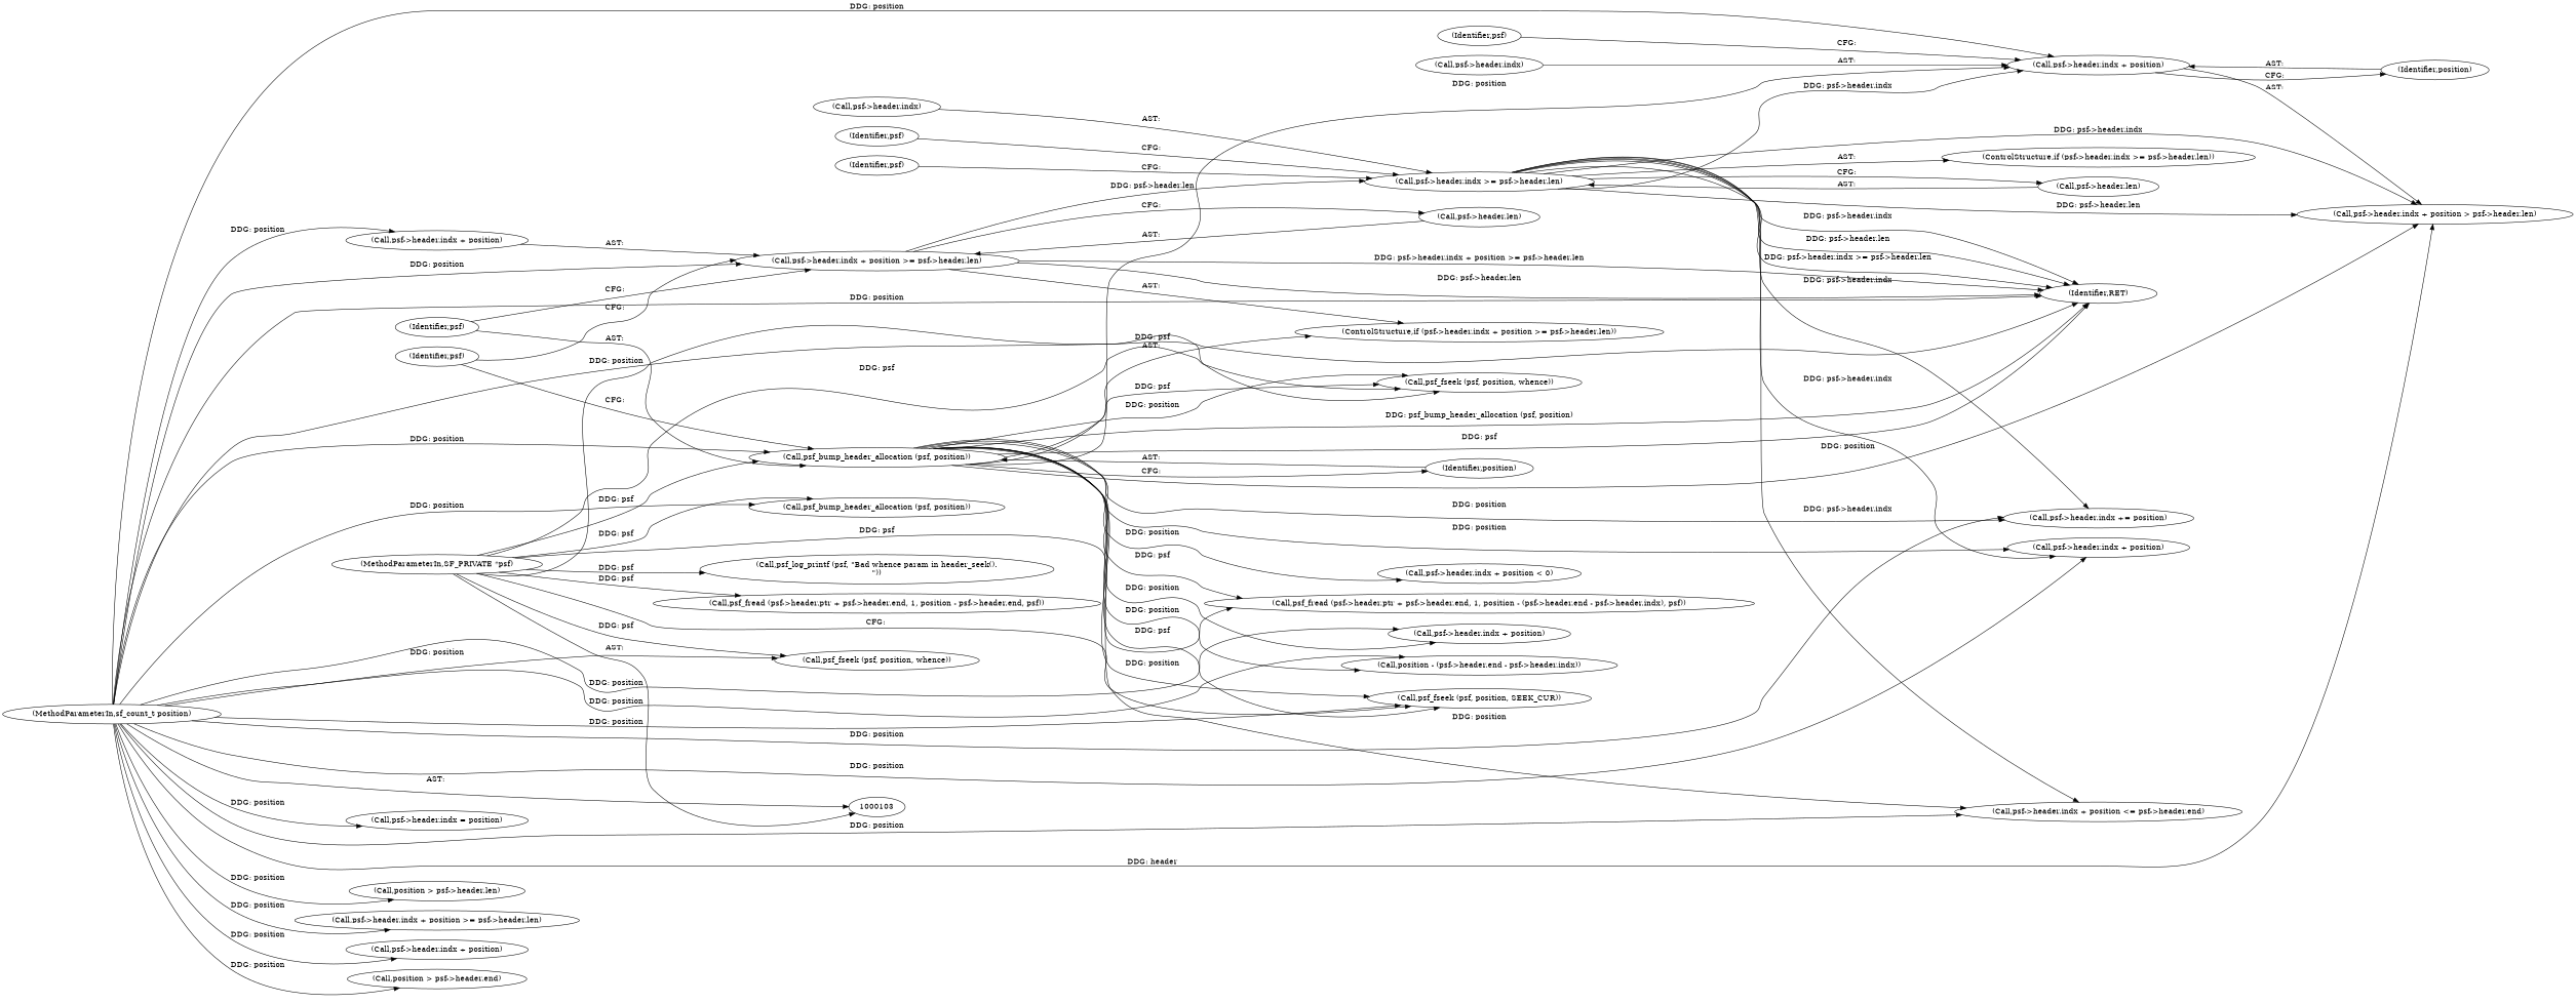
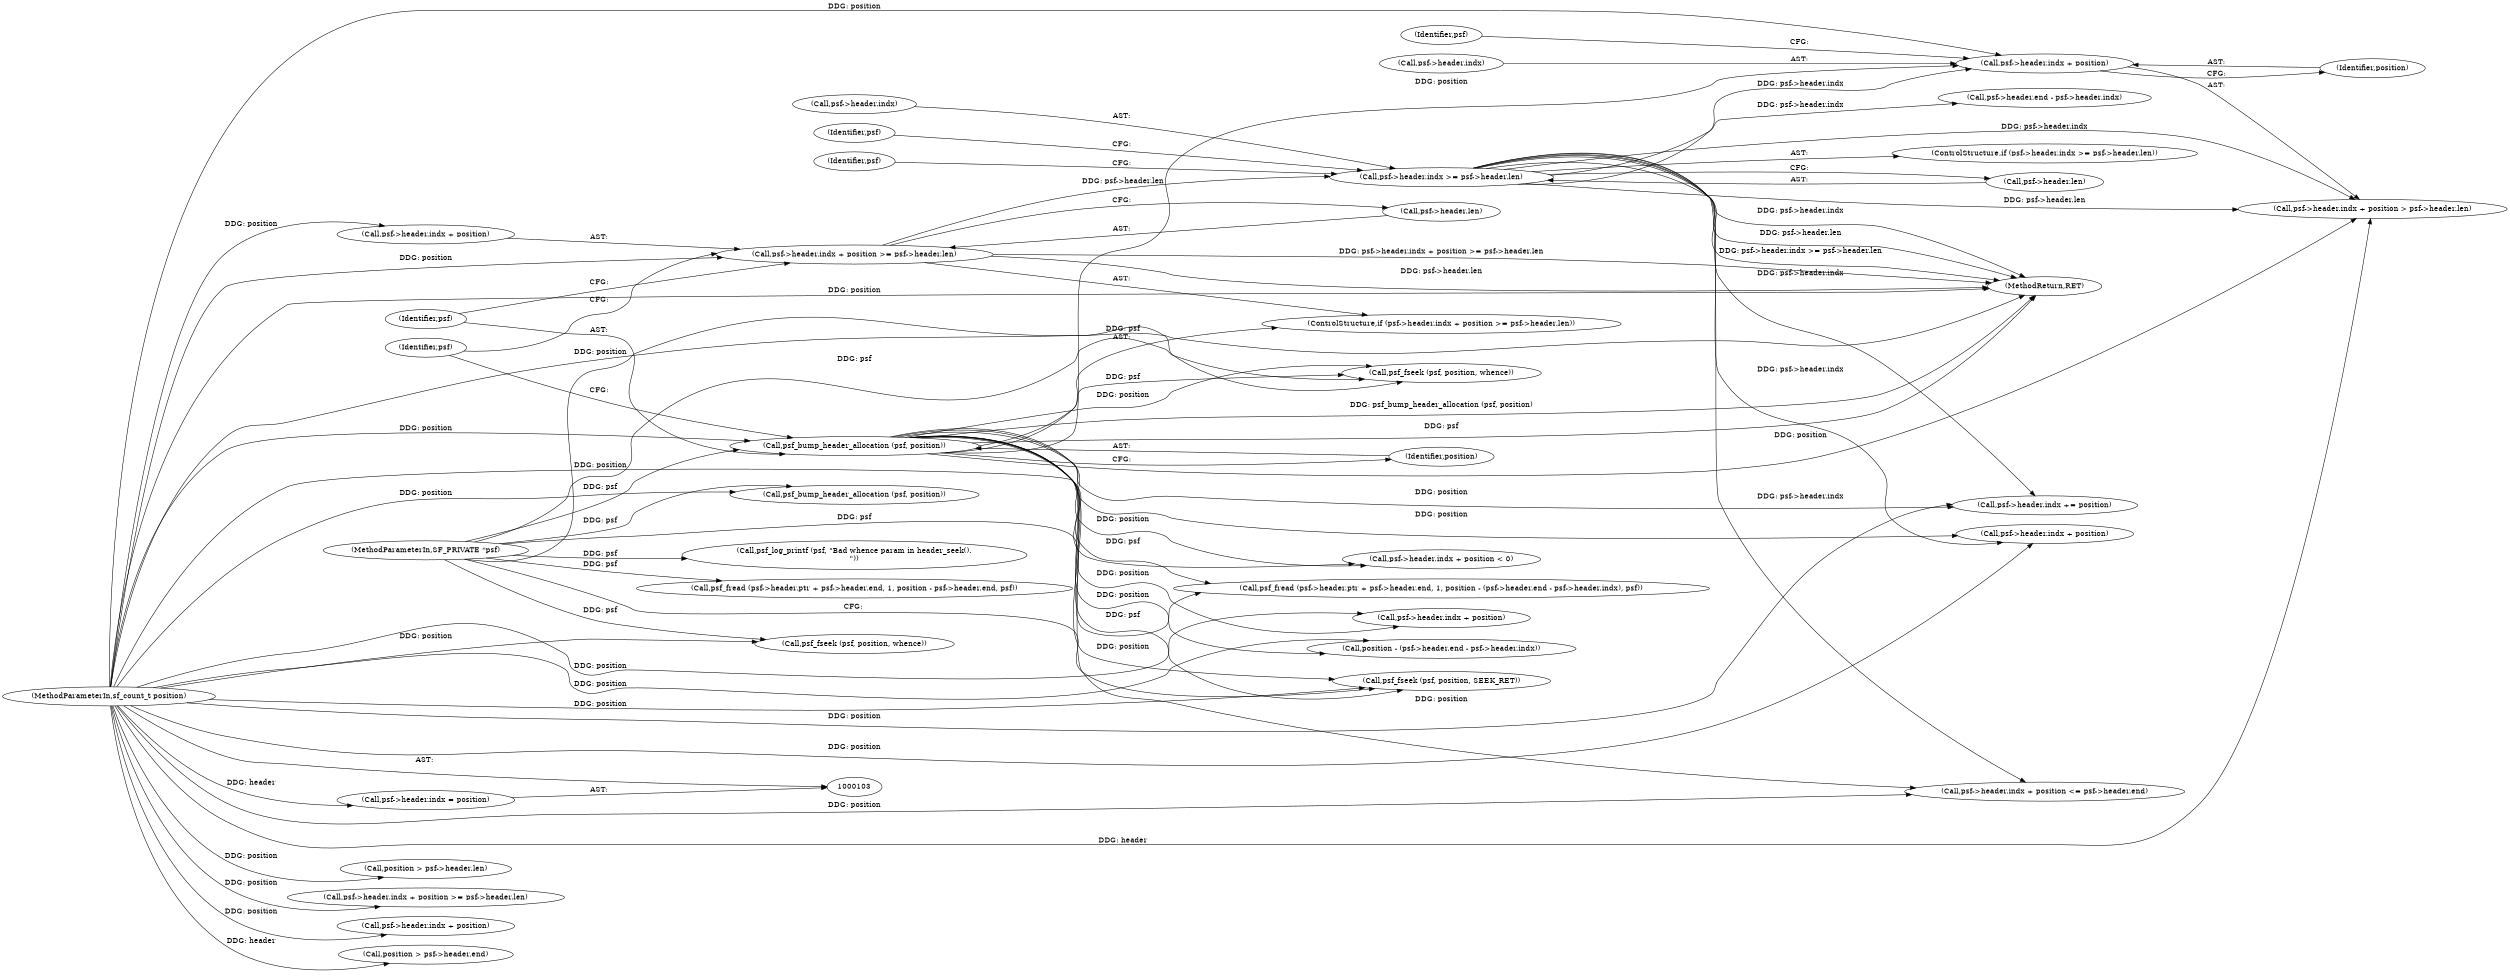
  digraph {
    rankdir=LR
    n1 [label="(Call,psf->header.indx + position)"]
    n2 [label="(Call,psf->header.indx + position > psf->header.len)"]
    n3 [label="(Identifier,position)"]
    n4 [label="(Call,psf->header.indx >= psf->header.len)"]
    n5 [label="(ControlStructure,if (psf->header.indx >= psf->header.len))"]
    n6 [label="(Call,psf->header.len)"]
    n7 [label="(Call,psf->header.indx += position)"]
+   n8 [label="(Call,psf->header.end - psf->header.indx)"]
    n9 [label="(Call,psf->header.indx + position)"]
    n10 [label="(Call,psf->header.indx + position <= psf->header.end)"]
-   n11 [label="(Identifier,RET)"]
+   n11 [label="(MethodReturn,RET)"]
    n12 [label="(Call,psf->header.indx + position >= psf->header.len)"]
    n13 [label="(Call,psf->header.len)"]
    n14 [label="(ControlStructure,if (psf->header.indx + position >= psf->header.len))"]
    n15 [label="(MethodParameterIn,sf_count_t position)"]
    n16 [label="(Call,psf_bump_header_allocation (psf, position))"]
    n17 [label="(Call,psf_bump_header_allocation (psf, position))"]
    n18 [label="(Call,position > psf->header.len)"]
    n19 [label="(Call,psf->header.indx + position < 0)"]
    n20 [label="(Call,psf->header.indx + position)"]
    n21 [label="(Call,psf->header.indx + position)"]
    n22 [label="(Call,psf->header.indx + position >= psf->header.len)"]
    n23 [label="(Call,psf_fseek (psf, position, whence))"]
    n24 [label="(Call,psf->header.indx = position)"]
    n25 [label="(Call,psf_fseek (psf, position, whence))"]
-   n26 [label="(Call,psf_fseek (psf, position, SEEK_CUR))"]
+   n26 [label="(Call,psf_fseek (psf, position, SEEK_RET))"]
    n27 [label="(Call,position - (psf->header.end - psf->header.indx))"]
    n28 [label="(Call,psf->header.indx + position)"]
    n29 [label="(Call,position > psf->header.end)"]
    1000103
    n31 [label="(Identifier,position)"]
    n32 [label="(Call,psf_fread (psf->header.ptr + psf->header.end, 1, position - (psf->header.end - psf->header.indx), psf))"]
    n33 [label="(MethodParameterIn,SF_PRIVATE *psf)"]
    n34 [label="(Call,psf_log_printf (psf, \"Bad whence param in header_seek().\n\"))"]
    n35 [label="(Call,psf_fread (psf->header.ptr + psf->header.end, 1, position - psf->header.end, psf))"]
    n36 [label="(Identifier,psf)"]
    n37 [label="(Call,psf->header.indx)"]
    n38 [label="(Identifier,psf)"]
    n39 [label="(Identifier,psf)"]
    n40 [label="(Identifier,psf)"]
    n41 [label="(Identifier,psf)"]
    n42 [label="(Call,psf->header.indx)"]
    n1 -> n2 [label="AST: "]
    n1 -> n3 [label="CFG: "]
    n3 -> n1 [label="AST: "]
    n4 -> n1 [label="DDG: psf->header.indx"]
    n4 -> n2 [label="DDG: psf->header.indx"]
    n4 -> n2 [label="DDG: psf->header.len"]
    n4 -> n5 [label="AST: "]
    n4 -> n6 [label="CFG: "]
    n4 -> n7 [label="DDG: psf->header.indx"]
+   n4 -> n8 [label="DDG: psf->header.indx"]
    n4 -> n9 [label="DDG: psf->header.indx"]
    n4 -> n10 [label="DDG: psf->header.indx"]
    n4 -> n11 [label="DDG: psf->header.indx >= psf->header.len"]
    n4 -> n11 [label="DDG: psf->header.indx"]
    n4 -> n11 [label="DDG: psf->header.len"]
    n6 -> n4 [label="AST: "]
    n12 -> n4 [label="DDG: psf->header.len"]
    n12 -> n11 [label="DDG: psf->header.indx + position >= psf->header.len"]
    n12 -> n11 [label="DDG: psf->header.len"]
    n12 -> n13 [label="CFG: "]
    n12 -> n14 [label="AST: "]
    n13 -> n12 [label="AST: "]
    n15 -> n1 [label="DDG: position"]
    n15 -> n2 [label="DDG: header"]
    n15 -> n7 [label="DDG: position"]
    n15 -> n9 [label="DDG: position"]
    n15 -> n10 [label="DDG: position"]
    n15 -> n11 [label="DDG: position"]
    n15 -> n12 [label="DDG: position"]
    n15 -> n16 [label="DDG: position"]
    n15 -> n17 [label="DDG: position"]
    n15 -> n18 [label="DDG: position"]
+   n15 -> n19 [label="DDG: position"]
    n15 -> n20 [label="DDG: position"]
    n15 -> n21 [label="DDG: position"]
    n15 -> n22 [label="DDG: position"]
    n15 -> n23 [label="DDG: position"]
-   n15 -> n24 [label="DDG: position"]
+   n15 -> n24 [label="DDG: header"]
    n15 -> n25 [label="DDG: position"]
    n15 -> n26 [label="DDG: position"]
    n15 -> n27 [label="DDG: position"]
    n15 -> n28 [label="DDG: position"]
-   n15 -> n29 [label="DDG: position"]
+   n15 -> n29 [label="DDG: header"]
    n15 -> 1000103 [label="AST: "]
    n16 -> n1 [label="DDG: position"]
    n16 -> n2 [label="DDG: position"]
    n16 -> n7 [label="DDG: position"]
    n16 -> n9 [label="DDG: position"]
    n16 -> n10 [label="DDG: position"]
    n16 -> n11 [label="DDG: psf_bump_header_allocation (psf, position)"]
    n16 -> n11 [label="DDG: psf"]
    n16 -> n14 [label="AST: "]
    n16 -> n19 [label="DDG: position"]
    n16 -> n20 [label="DDG: position"]
    n16 -> n25 [label="DDG: psf"]
    n16 -> n25 [label="DDG: position"]
    n16 -> n26 [label="DDG: psf"]
    n16 -> n26 [label="DDG: position"]
    n16 -> n27 [label="DDG: position"]
    n16 -> n31 [label="CFG: "]
    n16 -> n32 [label="DDG: psf"]
    n21 -> n12 [label="AST: "]
    n31 -> n16 [label="AST: "]
    n33 -> n11 [label="DDG: psf"]
    n33 -> n16 [label="DDG: psf"]
    n33 -> n17 [label="DDG: psf"]
    n33 -> n23 [label="DDG: psf"]
    n33 -> n25 [label="DDG: psf"]
    n33 -> n26 [label="CFG: "]
-   n33 -> 1000103 [label="AST: "]
+   n24 -> 1000103 [label="AST: "]
    n33 -> n32 [label="DDG: psf"]
    n33 -> n34 [label="DDG: psf"]
    n33 -> n35 [label="DDG: psf"]
    n36 -> n1 [label="CFG: "]
    n37 -> n4 [label="AST: "]
    n38 -> n4 [label="CFG: "]
    n39 -> n12 [label="CFG: "]
    n39 -> n16 [label="AST: "]
    n40 -> n4 [label="CFG: "]
    n41 -> n12 [label="CFG: "]
    n41 -> n16 [label="CFG: "]
    n42 -> n1 [label="AST: "]
  }
